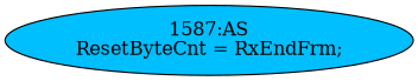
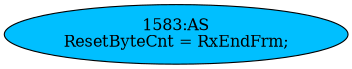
  strict digraph {
-   n1 [ast="<pyverilog.vparser.ast.Assign object at 0x7f37fb66f090>" def_var="['ResetByteCnt']" fillcolor=deepskyblue label="1587:AS\nResetByteCnt = RxEndFrm;" statements="[]" style=filled typ=Assign use_var="['RxEndFrm']"]
+   n1 [ast="<pyverilog.vparser.ast.Assign object at 0x7f37fb66f090>" def_var="['ResetByteCnt']" fillcolor=deepskyblue label="1583:AS\nResetByteCnt = RxEndFrm;" statements="[]" style=filled typ=Assign use_var="['RxEndFrm']"]
  }
